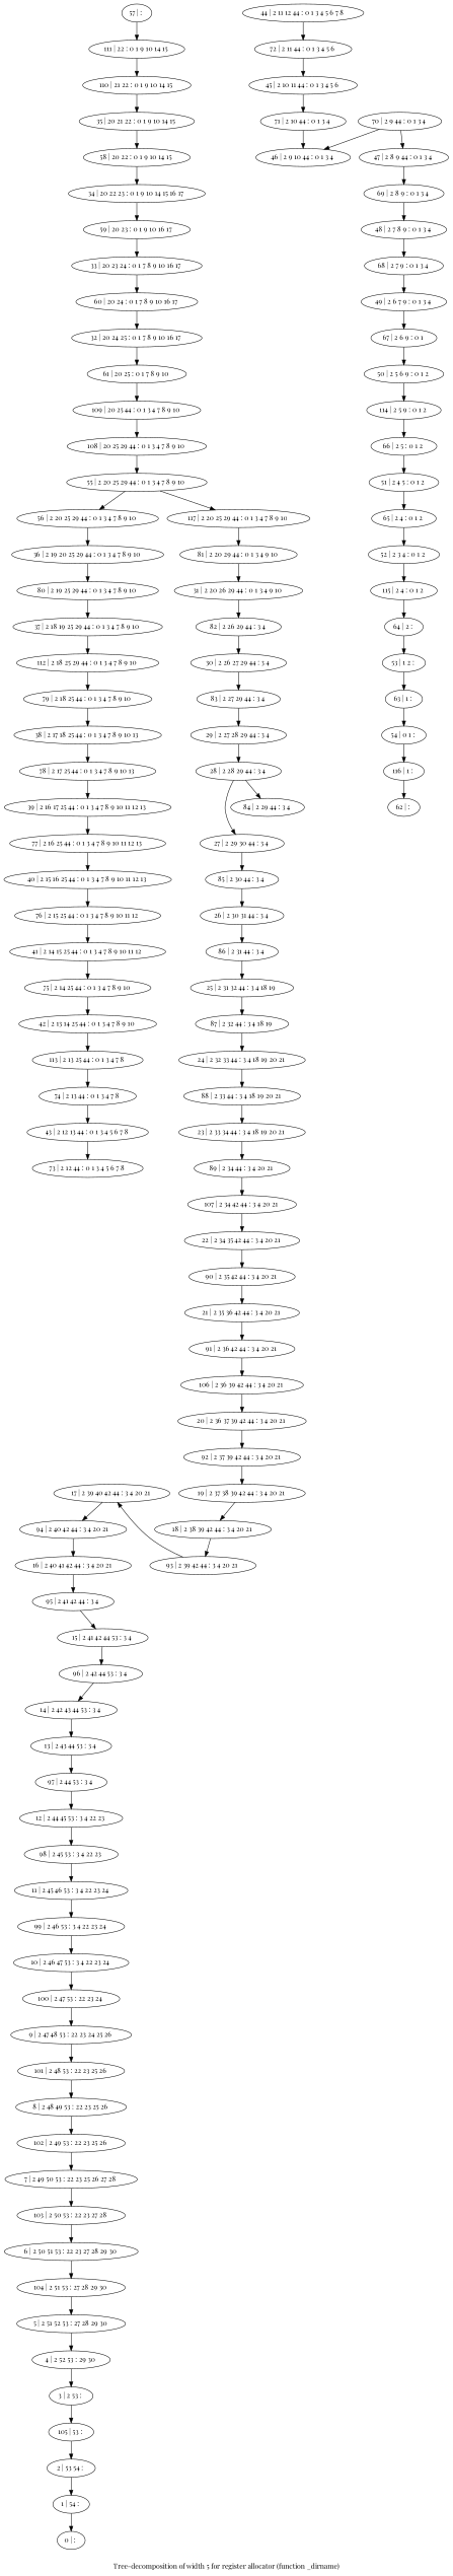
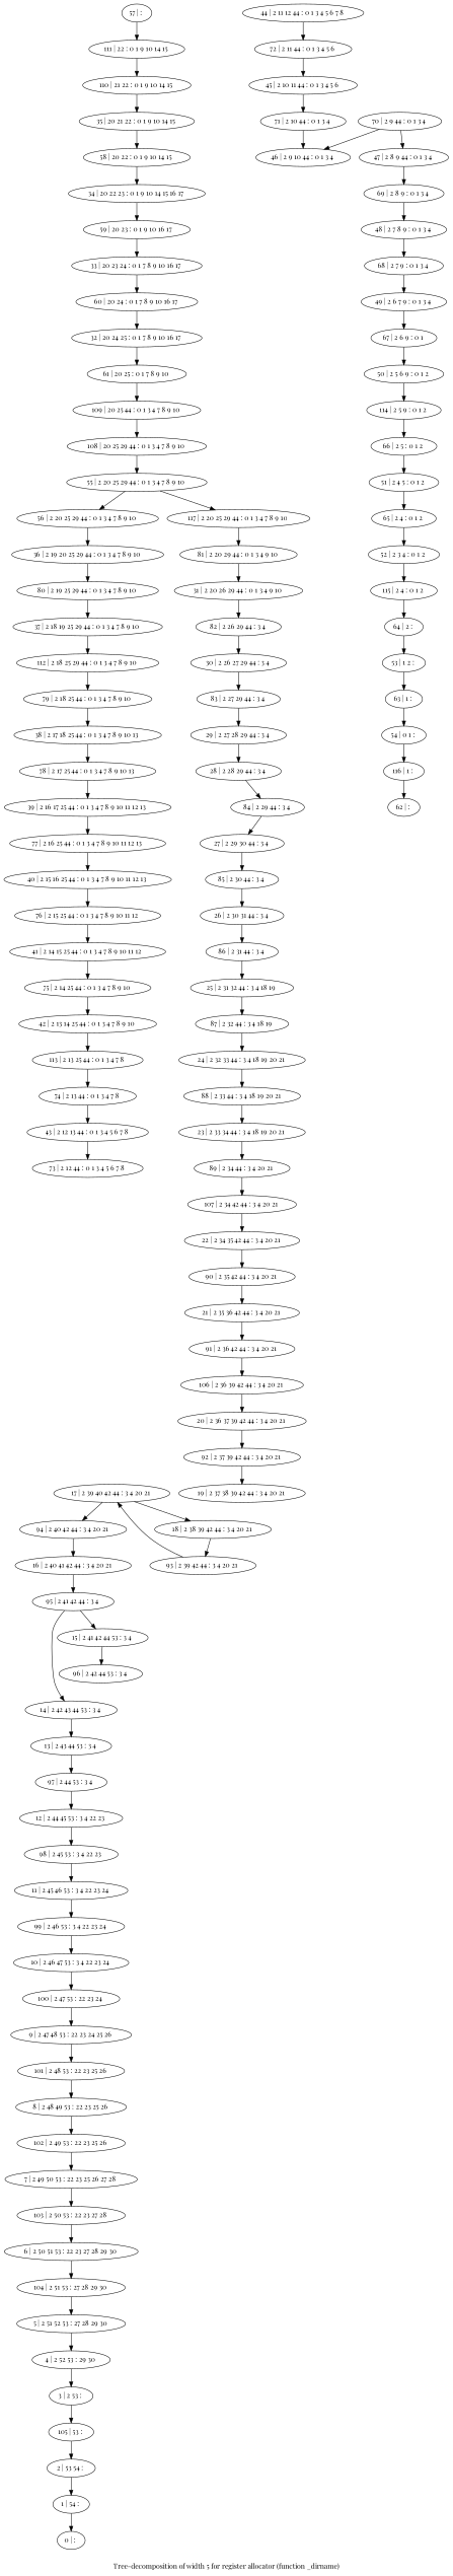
  digraph {
    fontname="Playfair Display"
    label="Tree-decomposition of width 5 for register allocator (function _dirname)"
    node [fontname="Playfair Display"]
    edge [fontname="Playfair Display"]
    n1 [label="0 | : "]
    n2 [label="1 | 54 : "]
    n3 [label="2 | 53 54 : "]
    n4 [label="3 | 2 53 : "]
    n5 [label="105 | 53 : "]
    n6 [label="4 | 2 52 53 : 29 30 "]
    n7 [label="5 | 2 51 52 53 : 27 28 29 30 "]
    n8 [label="6 | 2 50 51 53 : 22 23 27 28 29 30 "]
    n9 [label="104 | 2 51 53 : 27 28 29 30 "]
    n10 [label="7 | 2 49 50 53 : 22 23 25 26 27 28 "]
    n11 [label="103 | 2 50 53 : 22 23 27 28 "]
    n12 [label="8 | 2 48 49 53 : 22 23 25 26 "]
    n13 [label="102 | 2 49 53 : 22 23 25 26 "]
    n14 [label="9 | 2 47 48 53 : 22 23 24 25 26 "]
    n15 [label="101 | 2 48 53 : 22 23 25 26 "]
    n16 [label="10 | 2 46 47 53 : 3 4 22 23 24 "]
    n17 [label="100 | 2 47 53 : 22 23 24 "]
    n18 [label="11 | 2 45 46 53 : 3 4 22 23 24 "]
    n19 [label="99 | 2 46 53 : 3 4 22 23 24 "]
    n20 [label="12 | 2 44 45 53 : 3 4 22 23 "]
    n21 [label="98 | 2 45 53 : 3 4 22 23 "]
    n22 [label="13 | 2 43 44 53 : 3 4 "]
    n23 [label="97 | 2 44 53 : 3 4 "]
    n24 [label="14 | 2 42 43 44 53 : 3 4 "]
    n25 [label="15 | 2 41 42 44 53 : 3 4 "]
    n26 [label="96 | 2 42 44 53 : 3 4 "]
    n27 [label="16 | 2 40 41 42 44 : 3 4 20 21 "]
    n28 [label="95 | 2 41 42 44 : 3 4 "]
    n29 [label="17 | 2 39 40 42 44 : 3 4 20 21 "]
    n30 [label="94 | 2 40 42 44 : 3 4 20 21 "]
    n31 [label="18 | 2 38 39 42 44 : 3 4 20 21 "]
    n32 [label="93 | 2 39 42 44 : 3 4 20 21 "]
    n33 [label="19 | 2 37 38 39 42 44 : 3 4 20 21 "]
    n34 [label="20 | 2 36 37 39 42 44 : 3 4 20 21 "]
    n35 [label="92 | 2 37 39 42 44 : 3 4 20 21 "]
    n36 [label="21 | 2 35 36 42 44 : 3 4 20 21 "]
    n37 [label="91 | 2 36 42 44 : 3 4 20 21 "]
    n38 [label="106 | 2 36 39 42 44 : 3 4 20 21 "]
    n39 [label="22 | 2 34 35 42 44 : 3 4 20 21 "]
    n40 [label="90 | 2 35 42 44 : 3 4 20 21 "]
    n41 [label="23 | 2 33 34 44 : 3 4 18 19 20 21 "]
    n42 [label="89 | 2 34 44 : 3 4 20 21 "]
    n43 [label="107 | 2 34 42 44 : 3 4 20 21 "]
    n44 [label="24 | 2 32 33 44 : 3 4 18 19 20 21 "]
    n45 [label="88 | 2 33 44 : 3 4 18 19 20 21 "]
    n46 [label="25 | 2 31 32 44 : 3 4 18 19 "]
    n47 [label="87 | 2 32 44 : 3 4 18 19 "]
    n48 [label="26 | 2 30 31 44 : 3 4 "]
    n49 [label="86 | 2 31 44 : 3 4 "]
    n50 [label="27 | 2 29 30 44 : 3 4 "]
    n51 [label="85 | 2 30 44 : 3 4 "]
    n52 [label="28 | 2 28 29 44 : 3 4 "]
    n53 [label="84 | 2 29 44 : 3 4 "]
    n54 [label="29 | 2 27 28 29 44 : 3 4 "]
    n55 [label="30 | 2 26 27 29 44 : 3 4 "]
    n56 [label="83 | 2 27 29 44 : 3 4 "]
    n57 [label="31 | 2 20 26 29 44 : 0 1 3 4 9 10 "]
    n58 [label="82 | 2 26 29 44 : 3 4 "]
    n59 [label="32 | 20 24 25 : 0 1 7 8 9 10 16 17 "]
    n60 [label="61 | 20 25 : 0 1 7 8 9 10 "]
    n61 [label="109 | 20 25 44 : 0 1 3 4 7 8 9 10 "]
    n62 [label="33 | 20 23 24 : 0 1 7 8 9 10 16 17 "]
    n63 [label="60 | 20 24 : 0 1 7 8 9 10 16 17 "]
    n64 [label="34 | 20 22 23 : 0 1 9 10 14 15 16 17 "]
    n65 [label="59 | 20 23 : 0 1 9 10 16 17 "]
    n66 [label="35 | 20 21 22 : 0 1 9 10 14 15 "]
    n67 [label="58 | 20 22 : 0 1 9 10 14 15 "]
    n68 [label="36 | 2 19 20 25 29 44 : 0 1 3 4 7 8 9 10 "]
    n69 [label="80 | 2 19 25 29 44 : 0 1 3 4 7 8 9 10 "]
    n70 [label="37 | 2 18 19 25 29 44 : 0 1 3 4 7 8 9 10 "]
    n71 [label="112 | 2 18 25 29 44 : 0 1 3 4 7 8 9 10 "]
    n72 [label="79 | 2 18 25 44 : 0 1 3 4 7 8 9 10 "]
    n73 [label="38 | 2 17 18 25 44 : 0 1 3 4 7 8 9 10 13 "]
    n74 [label="78 | 2 17 25 44 : 0 1 3 4 7 8 9 10 13 "]
    n75 [label="39 | 2 16 17 25 44 : 0 1 3 4 7 8 9 10 11 12 13 "]
    n76 [label="77 | 2 16 25 44 : 0 1 3 4 7 8 9 10 11 12 13 "]
    n77 [label="40 | 2 15 16 25 44 : 0 1 3 4 7 8 9 10 11 12 13 "]
    n78 [label="76 | 2 15 25 44 : 0 1 3 4 7 8 9 10 11 12 "]
    n79 [label="41 | 2 14 15 25 44 : 0 1 3 4 7 8 9 10 11 12 "]
    n80 [label="75 | 2 14 25 44 : 0 1 3 4 7 8 9 10 "]
    n81 [label="42 | 2 13 14 25 44 : 0 1 3 4 7 8 9 10 "]
    n82 [label="113 | 2 13 25 44 : 0 1 3 4 7 8 "]
    n83 [label="74 | 2 13 44 : 0 1 3 4 7 8 "]
    n84 [label="43 | 2 12 13 44 : 0 1 3 4 5 6 7 8 "]
    n85 [label="73 | 2 12 44 : 0 1 3 4 5 6 7 8 "]
    n86 [label="44 | 2 11 12 44 : 0 1 3 4 5 6 7 8 "]
    n87 [label="72 | 2 11 44 : 0 1 3 4 5 6 "]
    n88 [label="45 | 2 10 11 44 : 0 1 3 4 5 6 "]
    n89 [label="71 | 2 10 44 : 0 1 3 4 "]
    n90 [label="46 | 2 9 10 44 : 0 1 3 4 "]
    n91 [label="70 | 2 9 44 : 0 1 3 4 "]
    n92 [label="47 | 2 8 9 44 : 0 1 3 4 "]
    n93 [label="69 | 2 8 9 : 0 1 3 4 "]
    n94 [label="48 | 2 7 8 9 : 0 1 3 4 "]
    n95 [label="68 | 2 7 9 : 0 1 3 4 "]
    n96 [label="49 | 2 6 7 9 : 0 1 3 4 "]
    n97 [label="67 | 2 6 9 : 0 1 "]
    n98 [label="50 | 2 5 6 9 : 0 1 2 "]
    n99 [label="114 | 2 5 9 : 0 1 2 "]
    n100 [label="66 | 2 5 : 0 1 2 "]
    n101 [label="51 | 2 4 5 : 0 1 2 "]
    n102 [label="65 | 2 4 : 0 1 2 "]
    n103 [label="52 | 2 3 4 : 0 1 2 "]
    n104 [label="115 | 2 4 : 0 1 2 "]
    n105 [label="64 | 2 : "]
    n106 [label="53 | 1 2 : "]
    n107 [label="63 | 1 : "]
    n108 [label="54 | 0 1 : "]
    n109 [label="116 | 1 : "]
    n110 [label="62 | : "]
    n111 [label="55 | 2 20 25 29 44 : 0 1 3 4 7 8 9 10 "]
    n112 [label="56 | 2 20 25 29 44 : 0 1 3 4 7 8 9 10 "]
    n113 [label="117 | 2 20 25 29 44 : 0 1 3 4 7 8 9 10 "]
    n114 [label="81 | 2 20 29 44 : 0 1 3 4 9 10 "]
    n115 [label="57 | : "]
    n116 [label="111 | 22 : 0 1 9 10 14 15 "]
    n117 [label="110 | 21 22 : 0 1 9 10 14 15 "]
    n118 [label="108 | 20 25 29 44 : 0 1 3 4 7 8 9 10 "]
    n2 -> n1
    n3 -> n2
    n4 -> n5
    n5 -> n3
    n6 -> n4
    n7 -> n6
    n8 -> n9
    n9 -> n7
    n10 -> n11
    n11 -> n8
    n12 -> n13
    n13 -> n10
    n14 -> n15
    n15 -> n12
    n16 -> n17
    n17 -> n14
    n18 -> n19
    n19 -> n16
    n20 -> n21
    n21 -> n18
    n22 -> n23
    n23 -> n20
    n24 -> n22
    n25 -> n26
-   n26 -> n24
+   n28 -> n24
    n27 -> n28
    n28 -> n25
    n29 -> n30
    n30 -> n27
    n31 -> n32
    n32 -> n29
-   n33 -> n31
+   n29 -> n31
    n34 -> n35
    n35 -> n33
    n36 -> n37
    n37 -> n38
    n38 -> n34
    n39 -> n40
    n40 -> n36
    n41 -> n42
    n42 -> n43
    n43 -> n39
    n44 -> n45
    n45 -> n41
    n46 -> n47
    n47 -> n44
    n48 -> n49
    n49 -> n46
    n50 -> n51
    n51 -> n48
    n52 -> n53
-   n52 -> n50
+   n53 -> n50
    n54 -> n52
    n55 -> n56
    n56 -> n54
    n57 -> n58
    n58 -> n55
    n59 -> n60
    n60 -> n61
    n61 -> n118
    n62 -> n63
    n63 -> n59
    n64 -> n65
    n65 -> n62
    n66 -> n67
    n67 -> n64
    n68 -> n69
    n69 -> n70
    n70 -> n71
    n71 -> n72
    n72 -> n73
    n73 -> n74
    n74 -> n75
    n75 -> n76
    n76 -> n77
    n77 -> n78
    n78 -> n79
    n79 -> n80
    n80 -> n81
    n81 -> n82
    n82 -> n83
    n83 -> n84
    n84 -> n85
    n86 -> n87
    n87 -> n88
    n88 -> n89
    n89 -> n90
    n91 -> n90
    n91 -> n92
    n92 -> n93
    n93 -> n94
    n94 -> n95
    n95 -> n96
    n96 -> n97
    n97 -> n98
    n98 -> n99
    n99 -> n100
    n100 -> n101
    n101 -> n102
    n102 -> n103
    n103 -> n104
    n104 -> n105
    n105 -> n106
    n106 -> n107
    n107 -> n108
    n108 -> n109
    n109 -> n110
    n111 -> n112
    n111 -> n113
    n112 -> n68
    n113 -> n114
    n114 -> n57
    n115 -> n116
    n116 -> n117
    n117 -> n66
    n118 -> n111
  }
